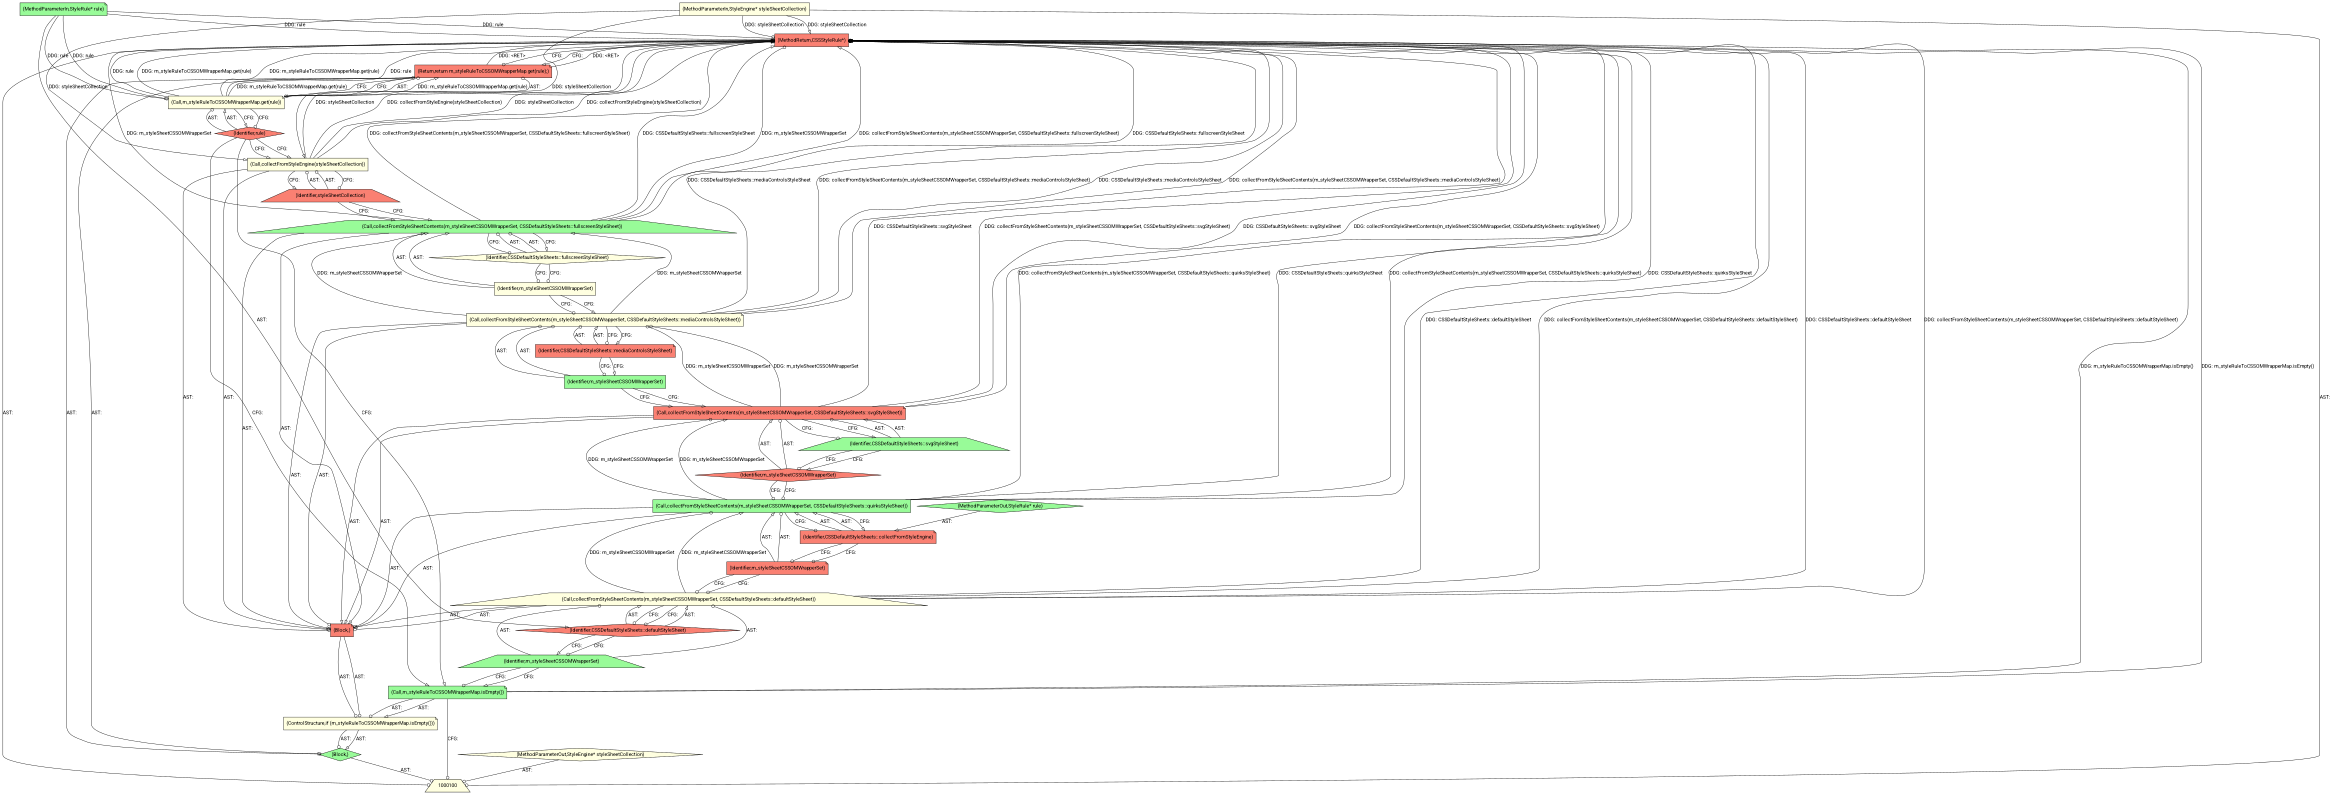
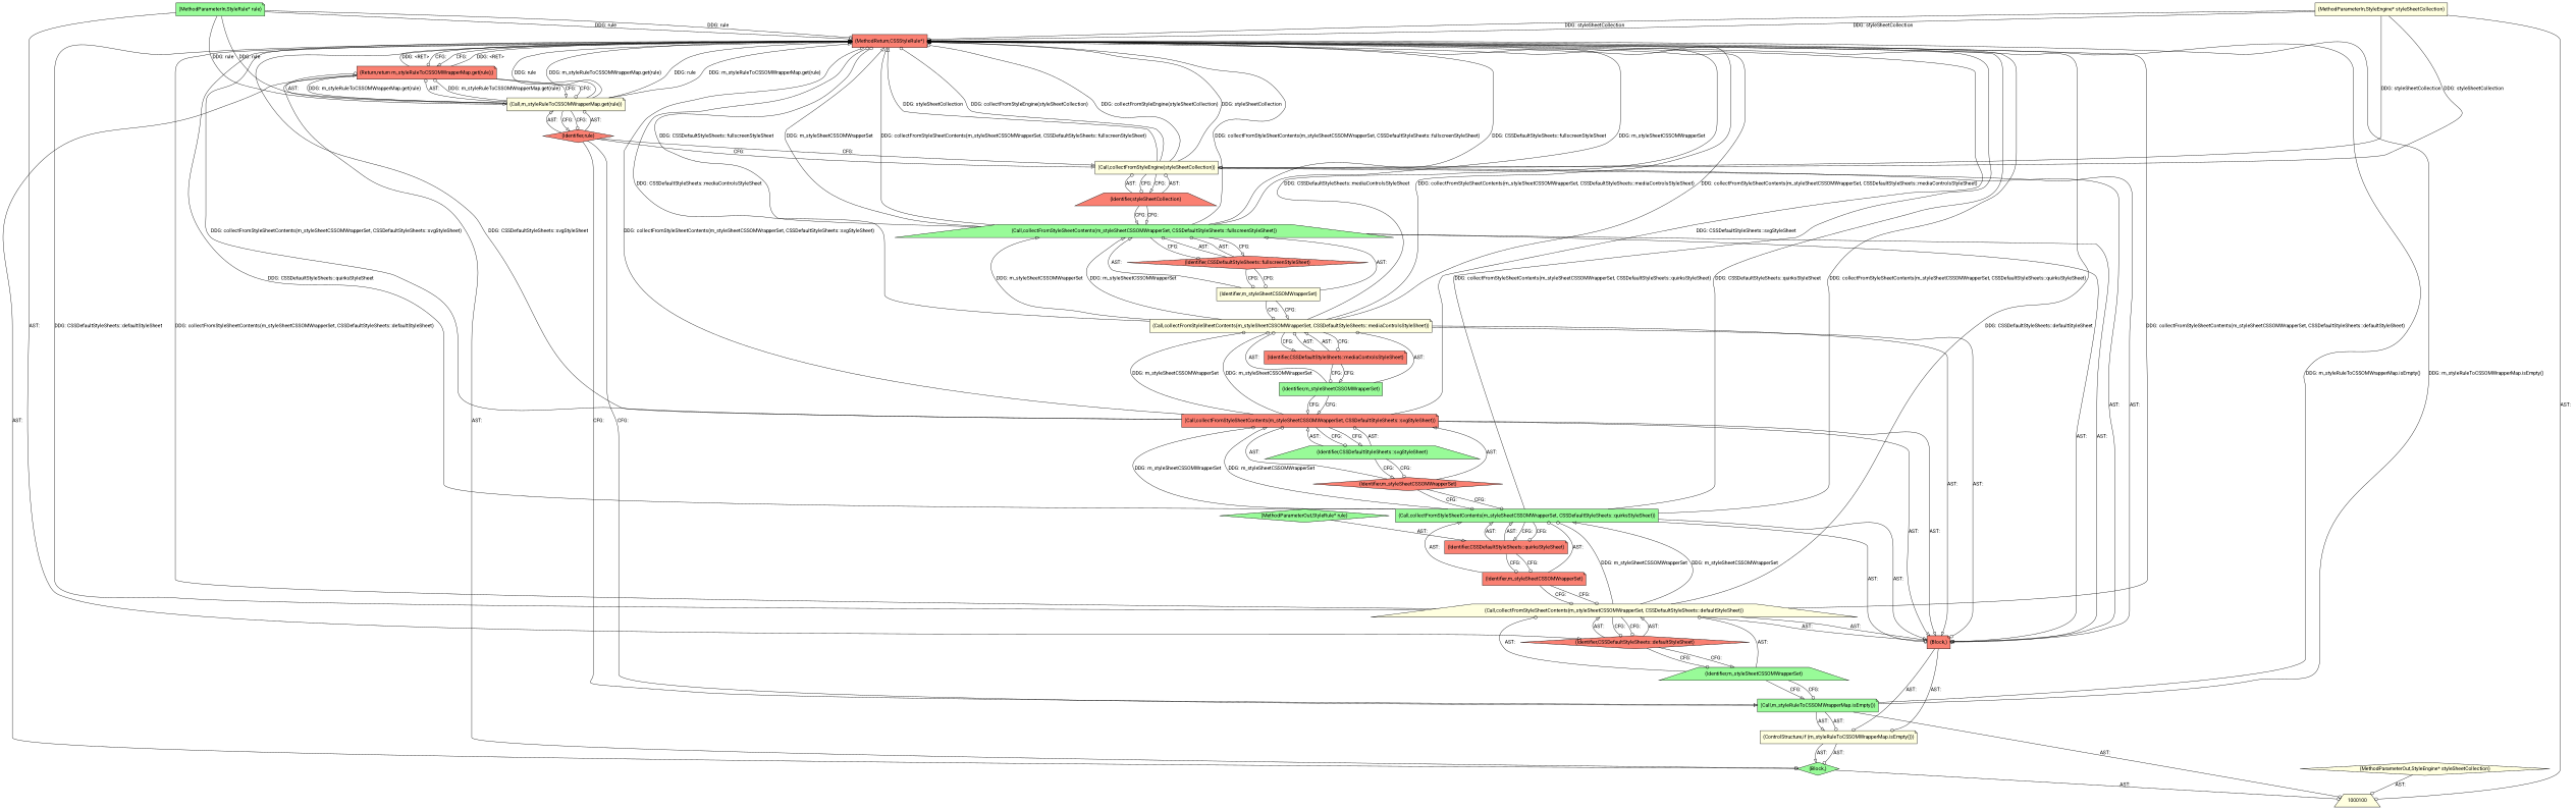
  digraph {
    fontname=Roboto
    node [fillcolor=salmon fontname=Roboto shape=note style=filled]
    edge [arrowhead=odot fontname=Roboto]
    n1 [label="(MethodReturn,CSSStyleRule*)" shape=box]
    n2 [label="(Return,return m_styleRuleToCSSOMWrapperMap.get(rule);)"]
    1000100 [fillcolor=lightyellow shape=trapezium]
    n4 [fillcolor=lightyellow label="(Call,m_styleRuleToCSSOMWrapperMap.get(rule))"]
    n5 [fillcolor=palegreen label="(Block,)" shape=diamond]
    n6 [fillcolor=palegreen label="(MethodParameterIn,StyleRule* rule)"]
    n7 [label="(Identifier,CSSDefaultStyleSheets::defaultStyleSheet)" shape=diamond]
    n8 [label="(Identifier,rule)" shape=diamond]
    n9 [fillcolor=palegreen label="(MethodParameterOut,StyleRule* rule)" shape=diamond]
-   n10 [label="(Identifier,CSSDefaultStyleSheets::collectFromStyleEngine)"]
+   n10 [label="(Identifier,CSSDefaultStyleSheets::quirksStyleSheet)"]
    n11 [fillcolor=lightyellow label="(MethodParameterIn,StyleEngine* styleSheetCollection)" shape=box]
    n12 [fillcolor=lightyellow label="(Call,collectFromStyleEngine(styleSheetCollection))" shape=box]
    n13 [label="(Identifier,styleSheetCollection)" shape=trapezium]
    n14 [label="(Block,)"]
    n15 [fillcolor=lightyellow label="(MethodParameterOut,StyleEngine* styleSheetCollection)" shape=diamond]
    n16 [fillcolor=palegreen label="(Call,collectFromStyleSheetContents(m_styleSheetCSSOMWrapperSet, CSSDefaultStyleSheets::fullscreenStyleSheet))" shape=trapezium]
-   n17 [fillcolor=lightyellow label="(Identifier,CSSDefaultStyleSheets::fullscreenStyleSheet)" shape=diamond]
+   n17 [label="(Identifier,CSSDefaultStyleSheets::fullscreenStyleSheet)" shape=diamond]
    n18 [fillcolor=lightyellow label="(ControlStructure,if (m_styleRuleToCSSOMWrapperMap.isEmpty()))"]
    n19 [fillcolor=palegreen label="(Call,m_styleRuleToCSSOMWrapperMap.isEmpty())"]
    n20 [fillcolor=palegreen label="(Identifier,m_styleSheetCSSOMWrapperSet)" shape=trapezium]
    n21 [fillcolor=lightyellow label="(Call,collectFromStyleSheetContents(m_styleSheetCSSOMWrapperSet, CSSDefaultStyleSheets::defaultStyleSheet))" shape=trapezium]
    n22 [fillcolor=palegreen label="(Call,collectFromStyleSheetContents(m_styleSheetCSSOMWrapperSet, CSSDefaultStyleSheets::quirksStyleSheet))" shape=box]
    n23 [label="(Call,collectFromStyleSheetContents(m_styleSheetCSSOMWrapperSet, CSSDefaultStyleSheets::svgStyleSheet))"]
    n24 [label="(Identifier,m_styleSheetCSSOMWrapperSet)"]
    n25 [fillcolor=palegreen label="(Identifier,CSSDefaultStyleSheets::svgStyleSheet)" shape=trapezium]
    n26 [fillcolor=lightyellow label="(Call,collectFromStyleSheetContents(m_styleSheetCSSOMWrapperSet, CSSDefaultStyleSheets::mediaControlsStyleSheet))"]
    n27 [label="(Identifier,m_styleSheetCSSOMWrapperSet)" shape=diamond]
    n28 [label="(Identifier,CSSDefaultStyleSheets::mediaControlsStyleSheet)"]
    n29 [fillcolor=palegreen label="(Identifier,m_styleSheetCSSOMWrapperSet)" shape=box]
    n30 [fillcolor=lightyellow label="(Identifier,m_styleSheetCSSOMWrapperSet)" shape=box]
    n1 -> n2 [label="CFG: "]
    n1 -> n2 [arrowhead=onormal label="CFG: "]
-   n1 -> 1000100 [label="AST: "]
    n2 -> n1 [label="DDG: <RET>"]
    n2 -> n1 [label="DDG: <RET>"]
    n2 -> n4 [arrowhead=onormal label="CFG: "]
    n2 -> n4 [label="CFG: "]
    n2 -> n5 [label="AST: "]
    n2 -> n5 [arrowhead=onormal label="AST: "]
    n4 -> n1 [arrowhead=onormal label="DDG: rule"]
    n4 -> n1 [label="DDG: m_styleRuleToCSSOMWrapperMap.get(rule)"]
    n4 -> n1 [arrowhead=onormal label="DDG: rule"]
    n4 -> n1 [arrowhead=onormal label="DDG: m_styleRuleToCSSOMWrapperMap.get(rule)"]
    n4 -> n2 [label="AST: "]
    n4 -> n2 [arrowhead=onormal label="DDG: m_styleRuleToCSSOMWrapperMap.get(rule)"]
    n4 -> n2 [label="AST: "]
    n4 -> n2 [label="DDG: m_styleRuleToCSSOMWrapperMap.get(rule)"]
    n4 -> n8 [arrowhead=onormal label="CFG: "]
    n4 -> n8 [label="CFG: "]
    n5 -> 1000100 [label="AST: "]
    n6 -> n1 [label="DDG: rule"]
    n6 -> n1 [label="DDG: rule"]
    n6 -> n4 [label="DDG: rule"]
    n6 -> n4 [arrowhead=onormal label="DDG: rule"]
    n6 -> n7 [arrowhead=onormal label="AST: "]
    n7 -> n20 [label="CFG: "]
    n7 -> n20 [arrowhead=onormal label="CFG: "]
    n7 -> n21 [arrowhead=onormal label="AST: "]
    n7 -> n21 [arrowhead=onormal label="AST: "]
    n8 -> n4 [label="AST: "]
    n8 -> n4 [arrowhead=onormal label="AST: "]
    n8 -> n12 [arrowhead=onormal label="CFG: "]
    n8 -> n12 [arrowhead=onormal label="CFG: "]
    n8 -> n19 [arrowhead=onormal label="CFG: "]
    n8 -> n19 [arrowhead=onormal label="CFG: "]
    n9 -> n10 [arrowhead=onormal label="AST: "]
    n10 -> n22 [arrowhead=onormal label="AST: "]
    n10 -> n22 [arrowhead=onormal label="AST: "]
    n10 -> n24 [label="CFG: "]
    n10 -> n24 [label="CFG: "]
    n11 -> n1 [label="DDG: styleSheetCollection"]
    n11 -> n1 [arrowhead=onormal label="DDG: styleSheetCollection"]
    n11 -> 1000100 [label="AST: "]
    n11 -> n12 [arrowhead=onormal label="DDG: styleSheetCollection"]
    n11 -> n12 [arrowhead=onormal label="DDG: styleSheetCollection"]
    n12 -> n1 [arrowhead=onormal label="DDG: styleSheetCollection"]
    n12 -> n1 [label="DDG: collectFromStyleEngine(styleSheetCollection)"]
    n12 -> n1 [arrowhead=onormal label="DDG: styleSheetCollection"]
    n12 -> n1 [label="DDG: collectFromStyleEngine(styleSheetCollection)"]
    n12 -> n13 [label="CFG: "]
    n12 -> n13 [arrowhead=onormal label="CFG: "]
    n12 -> n14 [arrowhead=onormal label="AST: "]
    n12 -> n14 [label="AST: "]
    n13 -> n12 [label="AST: "]
    n13 -> n12 [label="AST: "]
    n13 -> n16 [arrowhead=onormal label="CFG: "]
    n13 -> n16 [arrowhead=onormal label="CFG: "]
    n14 -> n18 [label="AST: "]
    n14 -> n18 [label="AST: "]
    n15 -> 1000100 [label="AST: "]
    n16 -> n1 [arrowhead=onormal label="DDG: collectFromStyleSheetContents(m_styleSheetCSSOMWrapperSet, CSSDefaultStyleSheets::fullscreenStyleSheet)"]
    n16 -> n1 [arrowhead=onormal label="DDG: CSSDefaultStyleSheets::fullscreenStyleSheet"]
    n16 -> n1 [label="DDG: m_styleSheetCSSOMWrapperSet"]
    n16 -> n1 [arrowhead=onormal label="DDG: collectFromStyleSheetContents(m_styleSheetCSSOMWrapperSet, CSSDefaultStyleSheets::fullscreenStyleSheet)"]
    n16 -> n1 [label="DDG: CSSDefaultStyleSheets::fullscreenStyleSheet"]
    n16 -> n1 [arrowhead=onormal label="DDG: m_styleSheetCSSOMWrapperSet"]
    n16 -> n14 [label="AST: "]
    n16 -> n14 [arrowhead=onormal label="AST: "]
    n16 -> n17 [arrowhead=onormal label="CFG: "]
    n16 -> n17 [label="CFG: "]
    n17 -> n16 [label="AST: "]
    n17 -> n16 [label="AST: "]
    n17 -> n30 [label="CFG: "]
    n17 -> n30 [label="CFG: "]
    n18 -> n5 [label="AST: "]
    n18 -> n5 [arrowhead=onormal label="AST: "]
    n19 -> n1 [arrowhead=onormal label="DDG: m_styleRuleToCSSOMWrapperMap.isEmpty()"]
    n19 -> n1 [label="DDG: m_styleRuleToCSSOMWrapperMap.isEmpty()"]
-   n19 -> 1000100 [label="CFG: "]
+   n19 -> 1000100 [label="AST: "]
    n19 -> n18 [arrowhead=onormal label="AST: "]
    n19 -> n18 [label="AST: "]
    n20 -> n19 [arrowhead=onormal label="CFG: "]
    n20 -> n19 [label="CFG: "]
    n20 -> n21 [label="AST: "]
    n20 -> n21 [label="AST: "]
    n21 -> n1 [arrowhead=onormal label="DDG: collectFromStyleSheetContents(m_styleSheetCSSOMWrapperSet, CSSDefaultStyleSheets::defaultStyleSheet)"]
    n21 -> n1 [arrowhead=onormal label="DDG: CSSDefaultStyleSheets::defaultStyleSheet"]
    n21 -> n1 [arrowhead=onormal label="DDG: collectFromStyleSheetContents(m_styleSheetCSSOMWrapperSet, CSSDefaultStyleSheets::defaultStyleSheet)"]
    n21 -> n1 [label="DDG: CSSDefaultStyleSheets::defaultStyleSheet"]
    n21 -> n7 [label="CFG: "]
    n21 -> n7 [label="CFG: "]
    n21 -> n14 [arrowhead=onormal label="AST: "]
    n21 -> n14 [label="AST: "]
    n21 -> n22 [label="DDG: m_styleSheetCSSOMWrapperSet"]
    n21 -> n22 [arrowhead=onormal label="DDG: m_styleSheetCSSOMWrapperSet"]
    n22 -> n1 [label="DDG: CSSDefaultStyleSheets::quirksStyleSheet"]
    n22 -> n1 [label="DDG: collectFromStyleSheetContents(m_styleSheetCSSOMWrapperSet, CSSDefaultStyleSheets::quirksStyleSheet)"]
    n22 -> n1 [arrowhead=onormal label="DDG: CSSDefaultStyleSheets::quirksStyleSheet"]
    n22 -> n1 [label="DDG: collectFromStyleSheetContents(m_styleSheetCSSOMWrapperSet, CSSDefaultStyleSheets::quirksStyleSheet)"]
    n22 -> n10 [arrowhead=onormal label="CFG: "]
    n22 -> n10 [label="CFG: "]
    n22 -> n14 [label="AST: "]
    n22 -> n14 [arrowhead=onormal label="AST: "]
    n22 -> n23 [label="DDG: m_styleSheetCSSOMWrapperSet"]
    n22 -> n23 [arrowhead=onormal label="DDG: m_styleSheetCSSOMWrapperSet"]
    n23 -> n1 [label="DDG: CSSDefaultStyleSheets::svgStyleSheet"]
    n23 -> n1 [label="DDG: collectFromStyleSheetContents(m_styleSheetCSSOMWrapperSet, CSSDefaultStyleSheets::svgStyleSheet)"]
    n23 -> n1 [arrowhead=onormal label="DDG: CSSDefaultStyleSheets::svgStyleSheet"]
    n23 -> n1 [arrowhead=onormal label="DDG: collectFromStyleSheetContents(m_styleSheetCSSOMWrapperSet, CSSDefaultStyleSheets::svgStyleSheet)"]
    n23 -> n14 [arrowhead=onormal label="AST: "]
    n23 -> n14 [arrowhead=onormal label="AST: "]
    n23 -> n25 [label="CFG: "]
    n23 -> n25 [arrowhead=onormal label="CFG: "]
    n23 -> n26 [label="DDG: m_styleSheetCSSOMWrapperSet"]
    n23 -> n26 [label="DDG: m_styleSheetCSSOMWrapperSet"]
    n24 -> n21 [label="CFG: "]
    n24 -> n21 [label="CFG: "]
    n24 -> n22 [arrowhead=onormal label="AST: "]
    n24 -> n22 [label="AST: "]
    n25 -> n23 [label="AST: "]
    n25 -> n23 [arrowhead=onormal label="AST: "]
    n25 -> n27 [arrowhead=onormal label="CFG: "]
    n25 -> n27 [label="CFG: "]
    n26 -> n1 [arrowhead=onormal label="DDG: CSSDefaultStyleSheets::mediaControlsStyleSheet"]
    n26 -> n1 [label="DDG: collectFromStyleSheetContents(m_styleSheetCSSOMWrapperSet, CSSDefaultStyleSheets::mediaControlsStyleSheet)"]
    n26 -> n1 [label="DDG: CSSDefaultStyleSheets::mediaControlsStyleSheet"]
    n26 -> n1 [label="DDG: collectFromStyleSheetContents(m_styleSheetCSSOMWrapperSet, CSSDefaultStyleSheets::mediaControlsStyleSheet)"]
    n26 -> n14 [arrowhead=onormal label="AST: "]
    n26 -> n14 [label="AST: "]
    n26 -> n16 [arrowhead=onormal label="DDG: m_styleSheetCSSOMWrapperSet"]
    n26 -> n16 [arrowhead=onormal label="DDG: m_styleSheetCSSOMWrapperSet"]
    n26 -> n28 [label="CFG: "]
    n26 -> n28 [arrowhead=onormal label="CFG: "]
    n27 -> n22 [label="CFG: "]
    n27 -> n22 [label="CFG: "]
    n27 -> n23 [arrowhead=onormal label="AST: "]
    n27 -> n23 [label="AST: "]
    n28 -> n26 [label="AST: "]
    n28 -> n26 [arrowhead=onormal label="AST: "]
    n28 -> n29 [label="CFG: "]
    n28 -> n29 [arrowhead=onormal label="CFG: "]
    n29 -> n23 [arrowhead=onormal label="CFG: "]
    n29 -> n23 [arrowhead=onormal label="CFG: "]
    n29 -> n26 [label="AST: "]
    n29 -> n26 [label="AST: "]
    n30 -> n16 [arrowhead=onormal label="AST: "]
    n30 -> n16 [arrowhead=onormal label="AST: "]
    n30 -> n26 [arrowhead=onormal label="CFG: "]
    n30 -> n26 [label="CFG: "]
  }
